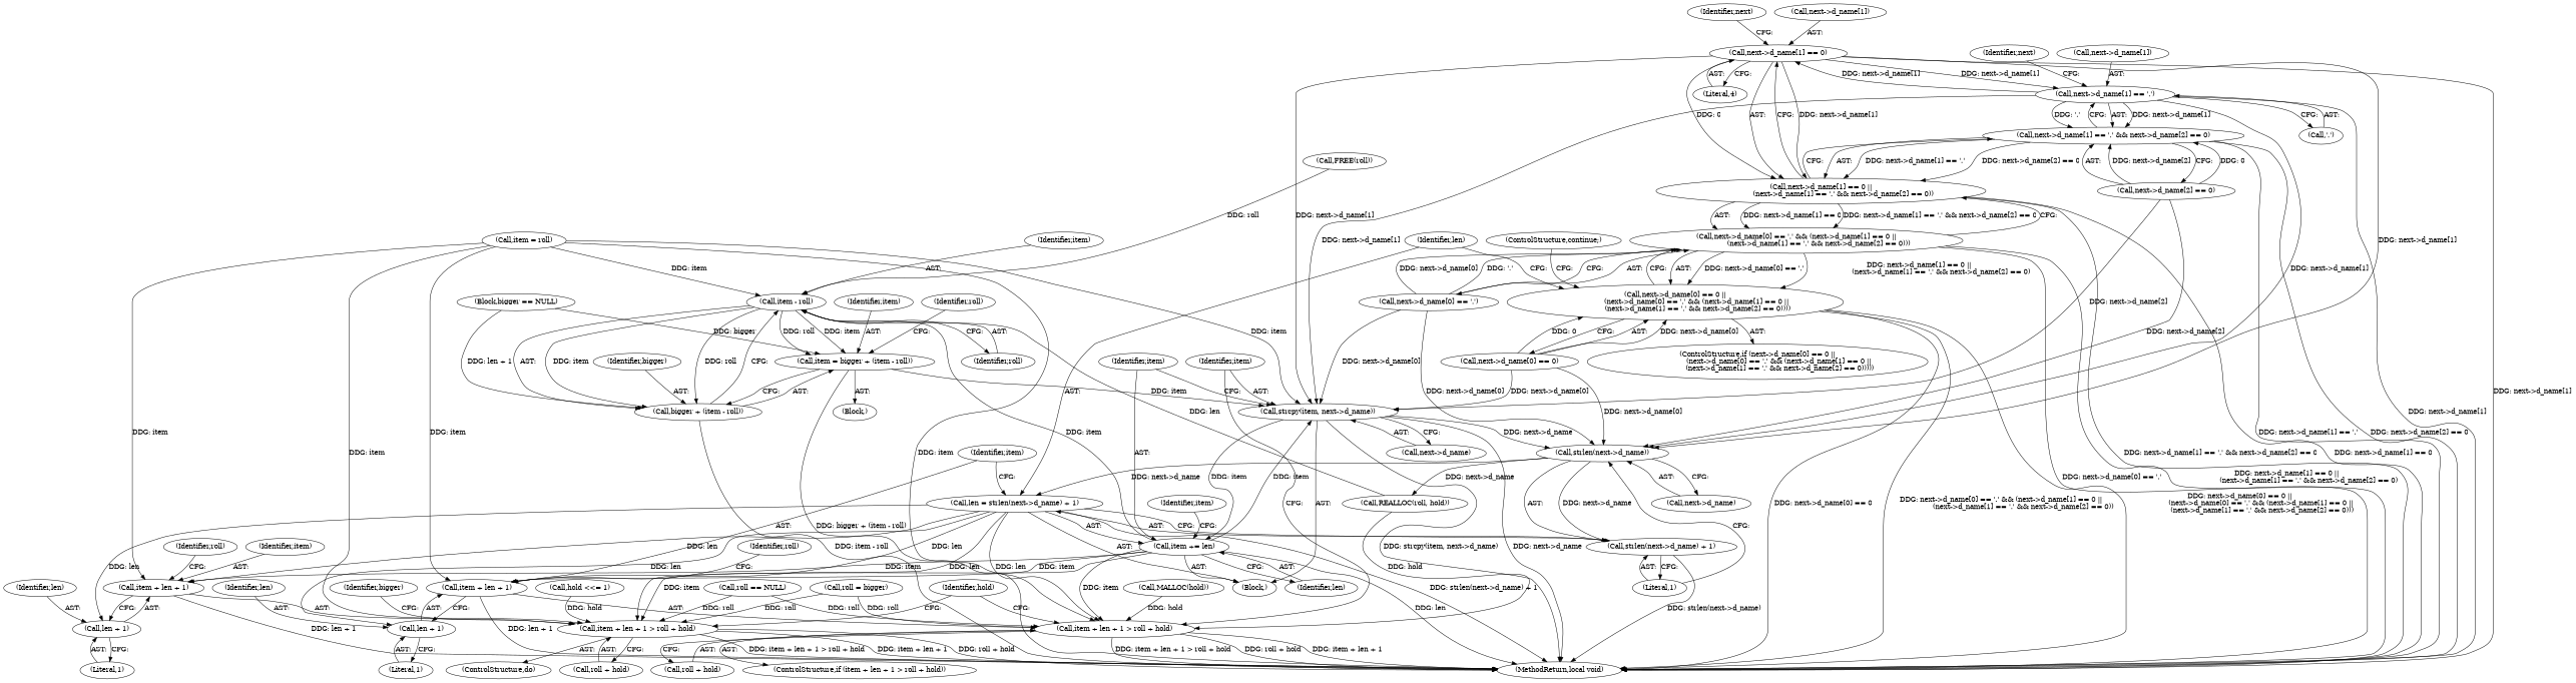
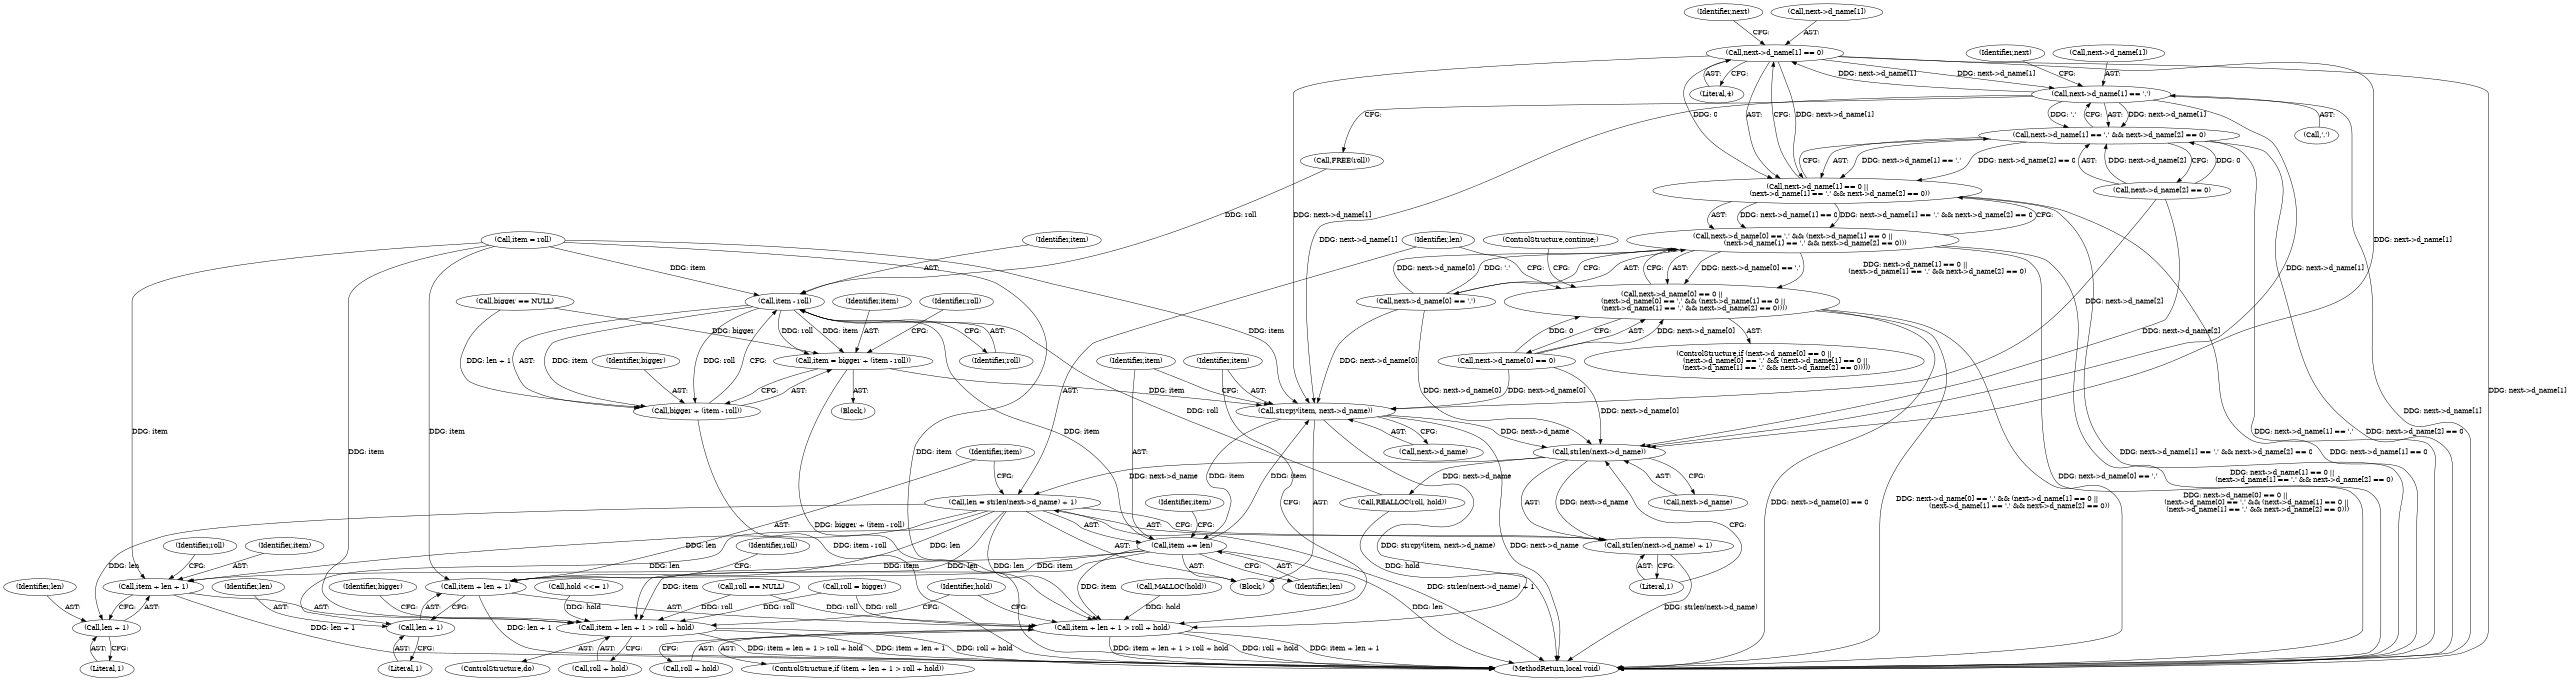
  digraph {
    n1 [label="(Call,next->d_name[1] == 0)"]
    n2 [label="(Call,next->d_name[1] == '.')"]
    n3 [label="(Call,next->d_name[1] == 0 ||\n                     (next->d_name[1] == '.' && next->d_name[2] == 0))"]
    n4 [label="(Call,strlen(next->d_name))"]
    n5 [label="(Call,strcpy(item, next->d_name))"]
    n6 [label="(Literal,4)"]
    n7 [label="(MethodReturn,local void)"]
    n8 [label="(Call,next->d_name[1] == '.' && next->d_name[2] == 0)"]
    n9 [label="(Call,'.')"]
    n10 [label="(Call,next->d_name[0] == '.' && (next->d_name[1] == 0 ||\n                     (next->d_name[1] == '.' && next->d_name[2] == 0)))"]
    n11 [label="(Call,len = strlen(next->d_name) + 1)"]
    n12 [label="(Call,strlen(next->d_name) + 1)"]
    n13 [label="(Call,next->d_name)"]
    n14 [label="(Call,REALLOC(roll, hold))"]
    n15 [label="(Call,item += len)"]
    n16 [label="(Block,)"]
    n17 [label="(Call,next->d_name)"]
    n18 [label="(Call,next->d_name[2] == 0)"]
    n19 [label="(Call,next->d_name[0] == 0 ||\n                    (next->d_name[0] == '.' && (next->d_name[1] == 0 ||\n                     (next->d_name[1] == '.' && next->d_name[2] == 0))))"]
    n20 [label="(Call,next->d_name[0] == '.')"]
    n21 [label="(ControlStructure,if (next->d_name[0] == 0 ||\n                    (next->d_name[0] == '.' && (next->d_name[1] == 0 ||\n                     (next->d_name[1] == '.' && next->d_name[2] == 0)))))"]
    n22 [label="(Call,next->d_name[0] == 0)"]
    n23 [label="(Call,item + len + 1 > roll + hold)"]
    n24 [label="(Call,item + len + 1)"]
    n25 [label="(Call,len + 1)"]
    n26 [label="(Call,item + len + 1 > roll + hold)"]
    n27 [label="(Call,item + len + 1)"]
    n28 [label="(Call,len + 1)"]
    n29 [label="(Literal,1)"]
    n30 [label="(Call,roll + hold)"]
    n31 [label="(ControlStructure,if (item + len + 1 > roll + hold))"]
    n32 [label="(Literal,1)"]
    n33 [label="(Call,roll + hold)"]
    n34 [label="(ControlStructure,do)"]
    n35 [label="(Literal,1)"]
    n36 [label="(Call,item - roll)"]
    n37 [label="(Identifier,len)"]
    n38 [label="(Call,item = bigger + (item - roll))"]
    n39 [label="(Call,bigger + (item - roll))"]
    n40 [label="(Identifier,roll)"]
    n41 [label="(Block,)"]
    n42 [label="(Identifier,len)"]
    n43 [label="(Identifier,item)"]
    n44 [label="(Identifier,roll)"]
    n45 [label="(Identifier,item)"]
    n46 [label="(Call,item = roll)"]
    n47 [label="(Call,hold <<= 1)"]
    n48 [label="(Identifier,roll)"]
    n49 [label="(Call,roll = bigger)"]
    n50 [label="(Identifier,next)"]
    n51 [label="(Identifier,bigger)"]
    n52 [label="(Identifier,item)"]
    n53 [label="(Identifier,bigger)"]
    n54 [label="(Identifier,len)"]
    n55 [label="(Call,FREE(roll))"]
    n56 [label="(Identifier,roll)"]
-   n57 [label="(Block,bigger == NULL)"]
+   n57 [label="(Call,bigger == NULL)"]
    n58 [label="(Identifier,item)"]
    n59 [label="(ControlStructure,continue;)"]
    n60 [label="(Identifier,item)"]
    n61 [label="(Identifier,next)"]
    n62 [label="(Identifier,item)"]
    n63 [label="(Identifier,item)"]
    n64 [label="(Call,next->d_name[1])"]
    n65 [label="(Call,MALLOC(hold))"]
    n66 [label="(Identifier,hold)"]
    n67 [label="(Call,next->d_name[1])"]
    n68 [label="(Call,roll == NULL)"]
    n69 [label="(Identifier,len)"]
    n1 -> n2 [label="DDG: next->d_name[1]"]
    n1 -> n3 [label="AST: "]
    n1 -> n3 [label="DDG: next->d_name[1]"]
    n1 -> n3 [label="DDG: 0"]
    n1 -> n4 [label="DDG: next->d_name[1]"]
    n1 -> n5 [label="DDG: next->d_name[1]"]
    n1 -> n6 [label="CFG: "]
    n1 -> n7 [label="DDG: next->d_name[1]"]
    n2 -> n1 [label="DDG: next->d_name[1]"]
    n2 -> n4 [label="DDG: next->d_name[1]"]
    n2 -> n5 [label="DDG: next->d_name[1]"]
    n2 -> n7 [label="DDG: next->d_name[1]"]
    n2 -> n8 [label="AST: "]
    n2 -> n8 [label="DDG: next->d_name[1]"]
    n2 -> n8 [label="DDG: '.'"]
-   n2 -> n9 [label="CFG: "]
+   n2 -> n55 [label="CFG: "]
    n3 -> n1 [label="CFG: "]
    n3 -> n7 [label="DDG: next->d_name[1] == '.' && next->d_name[2] == 0"]
    n3 -> n7 [label="DDG: next->d_name[1] == 0"]
    n3 -> n8 [label="CFG: "]
    n3 -> n10 [label="AST: "]
    n3 -> n10 [label="DDG: next->d_name[1] == 0"]
    n3 -> n10 [label="DDG: next->d_name[1] == '.' && next->d_name[2] == 0"]
    n4 -> n11 [label="DDG: next->d_name"]
    n4 -> n12 [label="AST: "]
    n4 -> n12 [label="DDG: next->d_name"]
    n4 -> n13 [label="CFG: "]
    n4 -> n14 [label="DDG: next->d_name"]
    n5 -> n4 [label="DDG: next->d_name"]
    n5 -> n7 [label="DDG: strcpy(item, next->d_name)"]
    n5 -> n7 [label="DDG: next->d_name"]
    n5 -> n15 [label="DDG: item"]
    n5 -> n16 [label="AST: "]
    n5 -> n17 [label="CFG: "]
    n6 -> n1 [label="AST: "]
    n8 -> n2 [label="CFG: "]
    n8 -> n3 [label="AST: "]
    n8 -> n3 [label="DDG: next->d_name[1] == '.'"]
    n8 -> n3 [label="DDG: next->d_name[2] == 0"]
    n8 -> n7 [label="DDG: next->d_name[2] == 0"]
    n8 -> n7 [label="DDG: next->d_name[1] == '.'"]
    n8 -> n18 [label="CFG: "]
    n9 -> n2 [label="AST: "]
    n10 -> n3 [label="CFG: "]
    n10 -> n7 [label="DDG: next->d_name[1] == 0 ||\n                     (next->d_name[1] == '.' && next->d_name[2] == 0)"]
    n10 -> n7 [label="DDG: next->d_name[0] == '.'"]
    n10 -> n19 [label="AST: "]
    n10 -> n19 [label="DDG: next->d_name[0] == '.'"]
    n10 -> n19 [label="DDG: next->d_name[1] == 0 ||\n                     (next->d_name[1] == '.' && next->d_name[2] == 0)"]
    n10 -> n20 [label="CFG: "]
    n11 -> n7 [label="DDG: strlen(next->d_name) + 1"]
    n11 -> n12 [label="CFG: "]
    n11 -> n15 [label="AST: "]
    n11 -> n16 [label="AST: "]
    n11 -> n23 [label="DDG: len"]
    n11 -> n24 [label="DDG: len"]
    n11 -> n25 [label="DDG: len"]
    n11 -> n26 [label="DDG: len"]
    n11 -> n27 [label="DDG: len"]
    n11 -> n28 [label="DDG: len"]
    n12 -> n7 [label="DDG: strlen(next->d_name)"]
    n12 -> n11 [label="AST: "]
    n12 -> n29 [label="CFG: "]
    n13 -> n4 [label="AST: "]
    n14 -> n23 [label="DDG: hold"]
-   n14 -> n36 [label="DDG: len"]
+   n14 -> n36 [label="DDG: roll"]
    n15 -> n5 [label="DDG: item"]
    n15 -> n7 [label="DDG: len"]
    n15 -> n16 [label="AST: "]
    n15 -> n23 [label="DDG: item"]
    n15 -> n24 [label="DDG: item"]
    n15 -> n26 [label="DDG: item"]
    n15 -> n27 [label="DDG: item"]
    n15 -> n36 [label="DDG: item"]
    n15 -> n37 [label="CFG: "]
    n17 -> n5 [label="AST: "]
    n18 -> n4 [label="DDG: next->d_name[2]"]
    n18 -> n5 [label="DDG: next->d_name[2]"]
    n18 -> n8 [label="AST: "]
    n18 -> n8 [label="DDG: next->d_name[2]"]
    n18 -> n8 [label="DDG: 0"]
    n19 -> n7 [label="DDG: next->d_name[0] == 0"]
    n19 -> n7 [label="DDG: next->d_name[0] == '.' && (next->d_name[1] == 0 ||\n                     (next->d_name[1] == '.' && next->d_name[2] == 0))"]
    n19 -> n7 [label="DDG: next->d_name[0] == 0 ||\n                    (next->d_name[0] == '.' && (next->d_name[1] == 0 ||\n                     (next->d_name[1] == '.' && next->d_name[2] == 0)))"]
    n19 -> n10 [label="CFG: "]
    n19 -> n21 [label="AST: "]
    n19 -> n22 [label="CFG: "]
    n20 -> n4 [label="DDG: next->d_name[0]"]
    n20 -> n5 [label="DDG: next->d_name[0]"]
    n20 -> n10 [label="AST: "]
    n20 -> n10 [label="DDG: next->d_name[0]"]
    n20 -> n10 [label="DDG: '.'"]
    n22 -> n4 [label="DDG: next->d_name[0]"]
    n22 -> n5 [label="DDG: next->d_name[0]"]
    n22 -> n19 [label="AST: "]
    n22 -> n19 [label="DDG: next->d_name[0]"]
    n22 -> n19 [label="DDG: 0"]
    n23 -> n7 [label="DDG: roll + hold"]
    n23 -> n7 [label="DDG: item + len + 1"]
    n23 -> n7 [label="DDG: item + len + 1 > roll + hold"]
    n23 -> n30 [label="CFG: "]
    n23 -> n31 [label="AST: "]
    n24 -> n7 [label="DDG: len + 1"]
    n24 -> n23 [label="AST: "]
    n24 -> n25 [label="CFG: "]
    n25 -> n24 [label="AST: "]
    n25 -> n32 [label="CFG: "]
    n26 -> n7 [label="DDG: item + len + 1"]
    n26 -> n7 [label="DDG: roll + hold"]
    n26 -> n7 [label="DDG: item + len + 1 > roll + hold"]
    n26 -> n33 [label="CFG: "]
    n26 -> n34 [label="AST: "]
    n27 -> n7 [label="DDG: len + 1"]
    n27 -> n26 [label="AST: "]
    n27 -> n28 [label="CFG: "]
    n28 -> n27 [label="AST: "]
    n28 -> n35 [label="CFG: "]
    n29 -> n4 [label="CFG: "]
    n29 -> n12 [label="AST: "]
    n30 -> n23 [label="AST: "]
    n32 -> n25 [label="AST: "]
    n33 -> n26 [label="AST: "]
    n35 -> n28 [label="AST: "]
    n36 -> n38 [label="DDG: item"]
    n36 -> n38 [label="DDG: roll"]
    n36 -> n39 [label="AST: "]
    n36 -> n39 [label="DDG: item"]
    n36 -> n39 [label="DDG: roll"]
    n36 -> n40 [label="CFG: "]
    n37 -> n15 [label="AST: "]
    n38 -> n5 [label="DDG: item"]
    n38 -> n7 [label="DDG: bigger + (item - roll)"]
    n38 -> n39 [label="CFG: "]
    n38 -> n41 [label="AST: "]
    n39 -> n7 [label="DDG: item - roll"]
    n39 -> n36 [label="CFG: "]
    n39 -> n38 [label="AST: "]
    n40 -> n36 [label="AST: "]
    n42 -> n28 [label="AST: "]
    n43 -> n15 [label="CFG: "]
    n44 -> n24 [label="CFG: "]
    n45 -> n5 [label="CFG: "]
    n45 -> n15 [label="AST: "]
    n46 -> n5 [label="DDG: item"]
    n46 -> n23 [label="DDG: item"]
    n46 -> n24 [label="DDG: item"]
    n46 -> n26 [label="DDG: item"]
    n46 -> n27 [label="DDG: item"]
    n46 -> n36 [label="DDG: item"]
    n47 -> n26 [label="DDG: hold"]
    n48 -> n27 [label="CFG: "]
    n49 -> n23 [label="DDG: roll"]
    n49 -> n26 [label="DDG: roll"]
    n50 -> n2 [label="CFG: "]
    n51 -> n39 [label="AST: "]
    n52 -> n38 [label="AST: "]
    n53 -> n26 [label="CFG: "]
    n54 -> n11 [label="AST: "]
    n54 -> n19 [label="CFG: "]
    n55 -> n36 [label="DDG: roll"]
    n56 -> n38 [label="CFG: "]
    n57 -> n38 [label="DDG: bigger"]
    n57 -> n39 [label="DDG: len + 1"]
    n58 -> n11 [label="CFG: "]
    n58 -> n24 [label="AST: "]
    n59 -> n19 [label="CFG: "]
    n60 -> n36 [label="AST: "]
    n61 -> n1 [label="CFG: "]
    n62 -> n5 [label="AST: "]
    n62 -> n23 [label="CFG: "]
    n63 -> n27 [label="AST: "]
    n64 -> n2 [label="AST: "]
    n65 -> n23 [label="DDG: hold"]
    n66 -> n23 [label="CFG: "]
    n66 -> n26 [label="CFG: "]
    n67 -> n1 [label="AST: "]
    n68 -> n23 [label="DDG: roll"]
    n68 -> n26 [label="DDG: roll"]
    n69 -> n25 [label="AST: "]
  }
